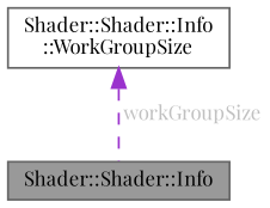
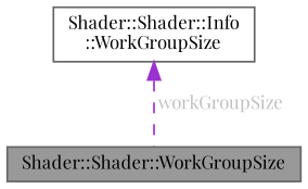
  digraph {
    fontname="Playfair Display"
    node [color=gray40 fontname="Playfair Display" fontsize=10 shape=box style=filled]
-   n1 [fillcolor=grey60 fontcolor=black height=0.2 label="Shader::Shader::Info" width=0.4]
+   n1 [fillcolor=grey60 fontcolor=black height=0.2 label="Shader::Shader::WorkGroupSize" width=0.4]
    n2 [fillcolor=white height=0.2 label="Shader::Shader::Info\l::WorkGroupSize" width=0.4]
    n2 -> n1 [color=darkorchid3 dir=back fontcolor=grey fontname="Playfair Display" fontsize=10 label=" workGroupSize" labelfontname=Helvetica labelfontsize=10 style=dashed]
  }
